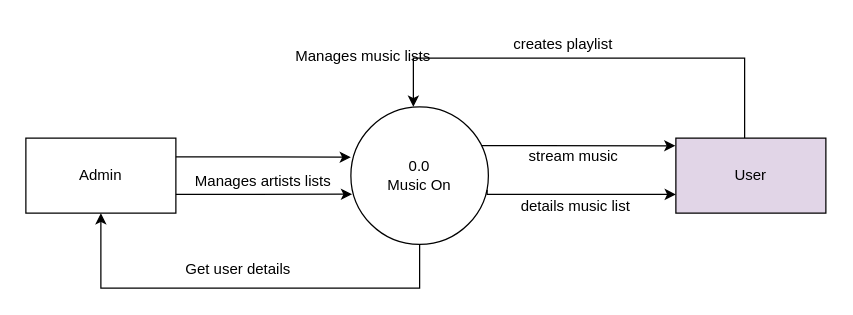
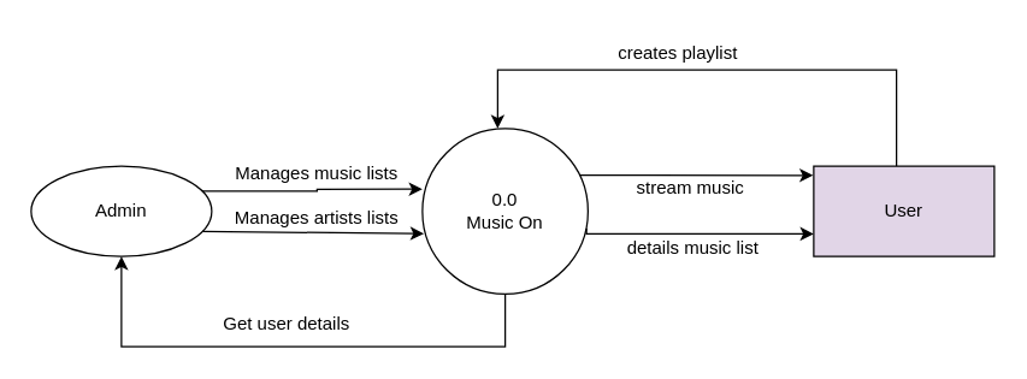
  <mxCell id="0" />
  <mxCell id="1" parent="0" />
- <mxCell id="2" value="Admin" style="rounded=0;whiteSpace=wrap;html=1;" vertex="1" parent="1"><mxGeometry x="20" y="110" width="120" height="60" as="geometry" /></mxCell>
+ <mxCell id="2" value="Admin" style="ellipse;whiteSpace=wrap;html=1;" vertex="1" parent="1"><mxGeometry x="20" y="110" width="120" height="60" as="geometry" /></mxCell>
  <mxCell id="3" style="edgeStyle=orthogonalEdgeStyle;rounded=0;orthogonalLoop=1;jettySize=auto;html=1;exitX=0.5;exitY=0;exitDx=0;exitDy=0;entryX=0.5;entryY=0;entryDx=0;entryDy=0;" edge="1" parent="1"><mxGeometry relative="1" as="geometry"><mxPoint x="330" y="85" as="targetPoint" /><mxPoint x="595" y="110" as="sourcePoint" /><Array as="points"><mxPoint x="595" y="46" /><mxPoint x="330" y="46" /></Array></mxGeometry></mxCell>
  <mxCell id="4" value="User" style="rounded=0;whiteSpace=wrap;html=1;fillColor=#e1d5e7;" vertex="1" parent="1"><mxGeometry x="540" y="110" width="120" height="60" as="geometry" /></mxCell>
  <mxCell id="5" style="edgeStyle=orthogonalEdgeStyle;rounded=0;orthogonalLoop=1;jettySize=auto;html=1;entryX=0.5;entryY=1;entryDx=0;entryDy=0;" edge="1" parent="1" source="7" target="2"><mxGeometry relative="1" as="geometry"><mxPoint x="335" y="270" as="targetPoint" /><Array as="points"><mxPoint x="335" y="230" /><mxPoint x="80" y="230" /></Array></mxGeometry></mxCell>
  <mxCell id="6" style="edgeStyle=orthogonalEdgeStyle;rounded=0;orthogonalLoop=1;jettySize=auto;html=1;entryX=-0.003;entryY=0.102;entryDx=0;entryDy=0;entryPerimeter=0;" edge="1" parent="1" source="7" target="4"><mxGeometry relative="1" as="geometry"><Array as="points"><mxPoint x="430" y="116" /><mxPoint x="430" y="116" /></Array></mxGeometry></mxCell>
  <mxCell id="7" value="0.0&lt;div&gt;Music On&lt;/div&gt;" style="ellipse;whiteSpace=wrap;html=1;aspect=fixed;" vertex="1" parent="1"><mxGeometry x="280" y="85" width="110" height="110" as="geometry" /></mxCell>
  <mxCell id="8" style="edgeStyle=orthogonalEdgeStyle;rounded=0;orthogonalLoop=1;jettySize=auto;html=1;exitX=1;exitY=0.25;exitDx=0;exitDy=0;entryX=0;entryY=0.366;entryDx=0;entryDy=0;entryPerimeter=0;" edge="1" parent="1" source="2" target="7"><mxGeometry relative="1" as="geometry" /></mxCell>
- <mxCell id="9" value="Manages music lists" style="text;strokeColor=none;align=center;fillColor=none;html=1;verticalAlign=middle;whiteSpace=wrap;rounded=0;" vertex="1" parent="1"><mxGeometry x="230" y="30" width="120" height="30" as="geometry" /></mxCell>
+ <mxCell id="9" value="Manages music lists" style="text;strokeColor=none;align=center;fillColor=none;html=1;verticalAlign=middle;whiteSpace=wrap;rounded=0;" vertex="1" parent="1"><mxGeometry x="150" y="100" width="120" height="30" as="geometry" /></mxCell>
  <mxCell id="10" value="" style="endArrow=classic;html=1;rounded=0;exitX=1;exitY=0.75;exitDx=0;exitDy=0;entryX=0.009;entryY=0.635;entryDx=0;entryDy=0;entryPerimeter=0;" edge="1" parent="1" source="2" target="7"><mxGeometry width="50" height="50" relative="1" as="geometry"><mxPoint x="170" y="210" as="sourcePoint" /><mxPoint x="220" y="160" as="targetPoint" /></mxGeometry></mxCell>
  <mxCell id="11" value="Manages artists lists" style="text;strokeColor=none;align=center;fillColor=none;html=1;verticalAlign=middle;whiteSpace=wrap;rounded=0;" vertex="1" parent="1"><mxGeometry x="150" y="130" width="120" height="30" as="geometry" /></mxCell>
  <mxCell id="12" value="Get user details" style="text;strokeColor=none;align=center;fillColor=none;html=1;verticalAlign=middle;whiteSpace=wrap;rounded=0;" vertex="1" parent="1"><mxGeometry x="140" y="200" width="100" height="30" as="geometry" /></mxCell>
  <mxCell id="13" value="stream music&amp;nbsp;" style="text;strokeColor=none;align=center;fillColor=none;html=1;verticalAlign=middle;whiteSpace=wrap;rounded=0;" vertex="1" parent="1"><mxGeometry x="415" y="110" width="90" height="30" as="geometry" /></mxCell>
  <mxCell id="14" style="edgeStyle=orthogonalEdgeStyle;rounded=0;orthogonalLoop=1;jettySize=auto;html=1;entryX=0;entryY=0.75;entryDx=0;entryDy=0;exitX=0.991;exitY=0.604;exitDx=0;exitDy=0;exitPerimeter=0;" edge="1" parent="1" source="7" target="4"><mxGeometry relative="1" as="geometry"><mxPoint x="400" y="150" as="sourcePoint" /><mxPoint x="550" y="150" as="targetPoint" /><Array as="points"><mxPoint x="389" y="155" /></Array></mxGeometry></mxCell>
  <mxCell id="15" value="details music list" style="text;strokeColor=none;align=center;fillColor=none;html=1;verticalAlign=middle;whiteSpace=wrap;rounded=0;" vertex="1" parent="1"><mxGeometry x="390" y="150" width="140" height="30" as="geometry" /></mxCell>
  <mxCell id="16" value="creates playlist" style="text;strokeColor=none;align=center;fillColor=none;html=1;verticalAlign=middle;whiteSpace=wrap;rounded=0;" vertex="1" parent="1"><mxGeometry x="400" y="20" width="100" height="30" as="geometry" /></mxCell>
